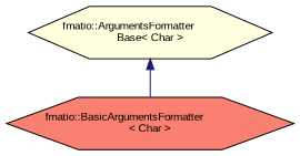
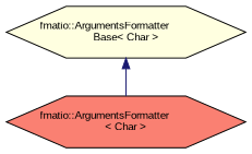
  digraph {
    fontname="Liberation Sans"
    node [color=black fontname="Liberation Sans" fontsize=10 shape=hexagon style=filled]
-   n1 [fillcolor=salmon fontcolor=black height=0.2 label="fmatio::BasicArgumentsFormatter\l\< Char \>" width=0.4]
+   n1 [fillcolor=salmon fontcolor=black height=0.2 label="fmatio::ArgumentsFormatter\l\< Char \>" width=0.4]
    n2 [fillcolor=lightyellow height=0.2 label="fmatio::ArgumentsFormatter\lBase\< Char \>" width=0.4]
    n2 -> n1 [color=midnightblue dir=back fontname="Liberation Sans" fontsize=10 labelfontname=Helvetica labelfontsize=10 style=solid]
  }
